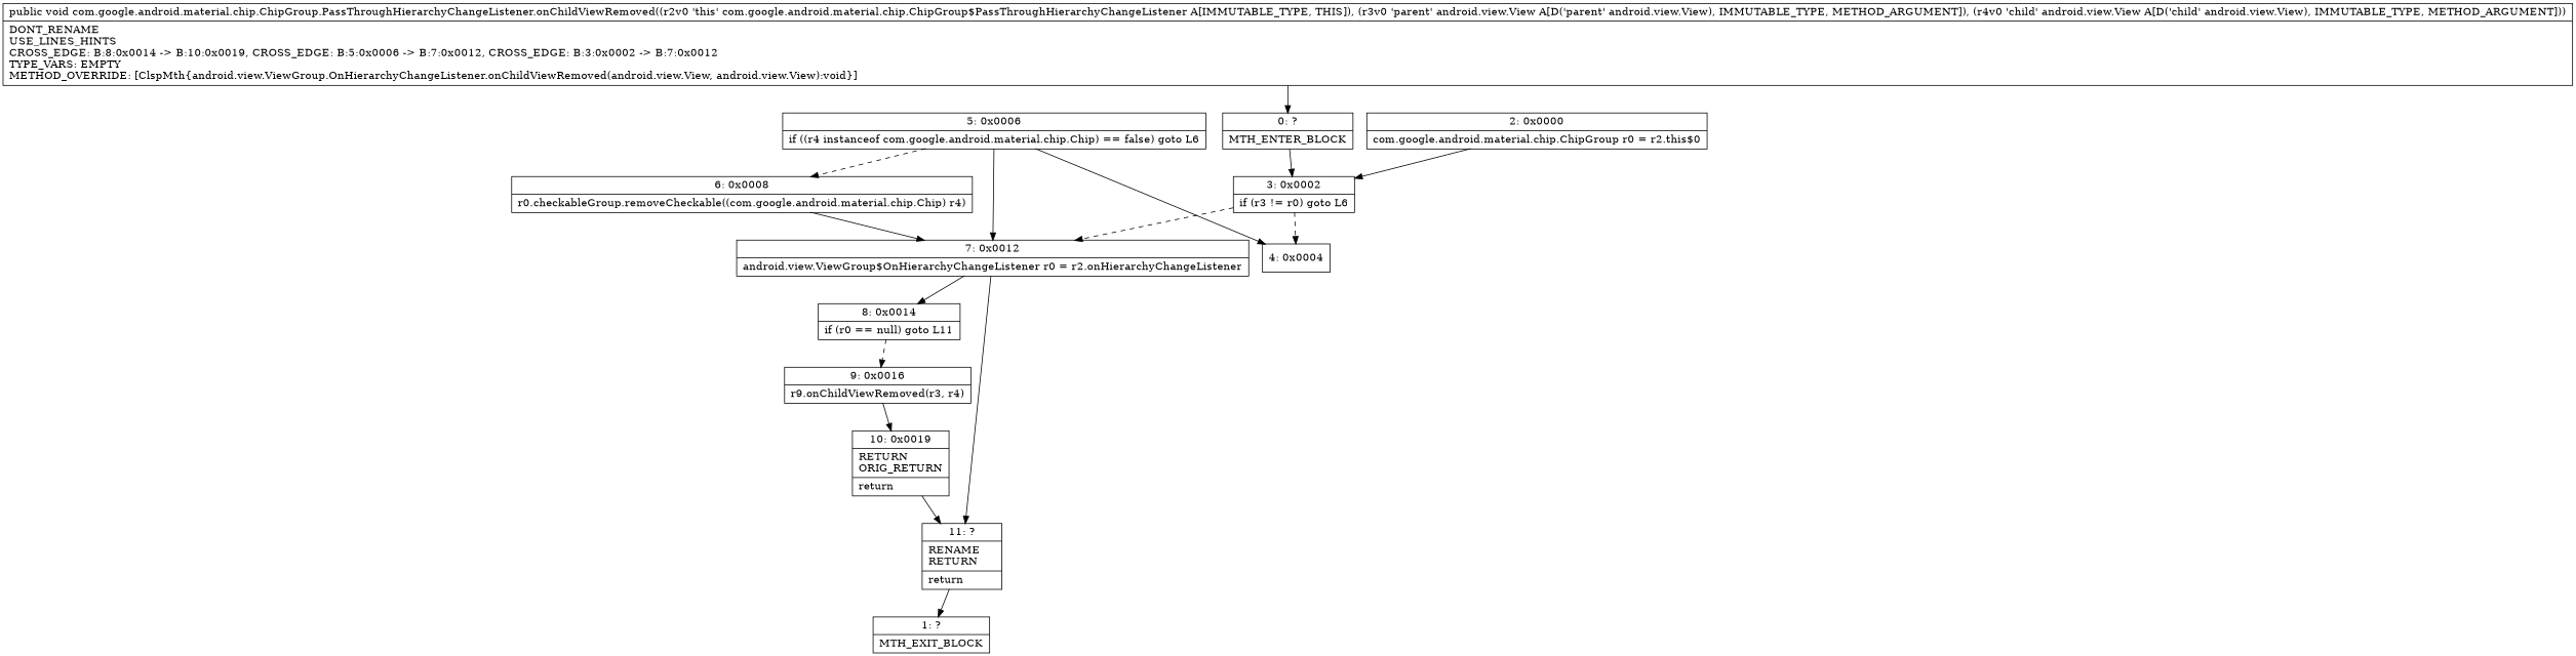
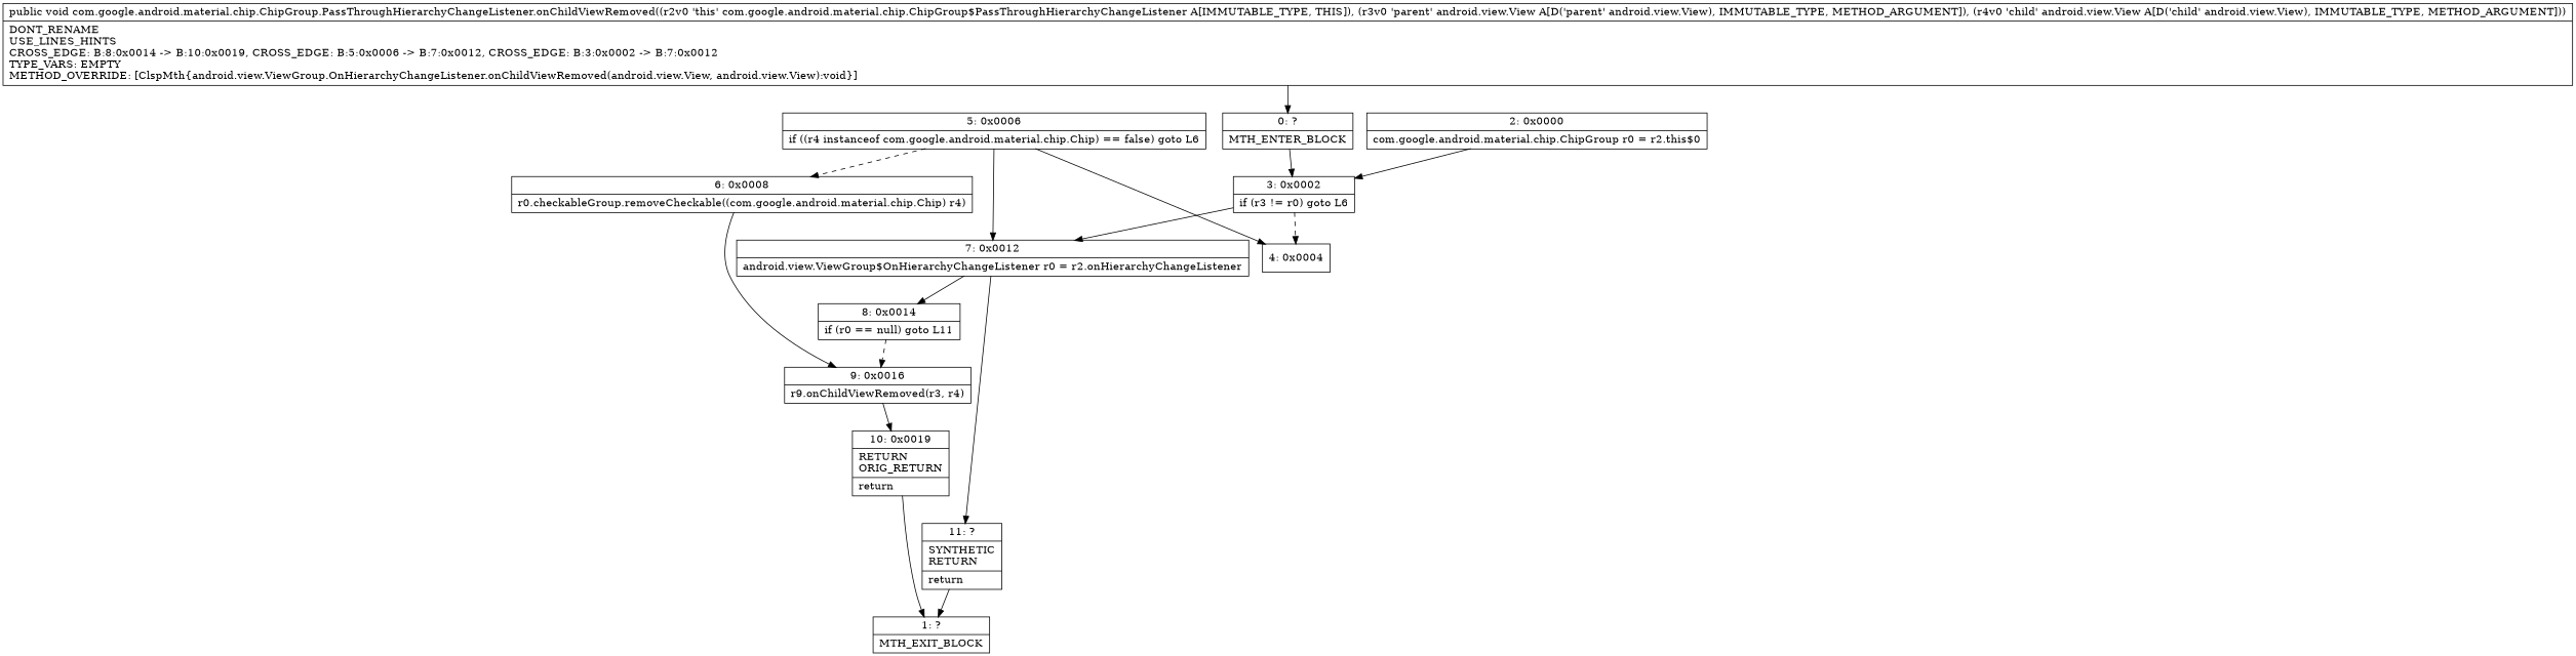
  digraph {
    node [shape=record]
    n1 [label="{0\:\ ?|MTH_ENTER_BLOCK\l}"]
    n2 [label="{3\:\ 0x0002|if (r3 != r0) goto L6\l}"]
    n3 [label="{2\:\ 0x0000|com.google.android.material.chip.ChipGroup r0 = r2.this$0\l}"]
    n4 [label="{4\:\ 0x0004}"]
    n5 [label="{7\:\ 0x0012|android.view.ViewGroup$OnHierarchyChangeListener r0 = r2.onHierarchyChangeListener\l}"]
    n6 [label="{8\:\ 0x0014|if (r0 == null) goto L11\l}"]
-   n7 [label="{11\:\ ?|RENAME\lRETURN\l|return\l}"]
+   n7 [label="{11\:\ ?|SYNTHETIC\lRETURN\l|return\l}"]
    n8 [label="{5\:\ 0x0006|if ((r4 instanceof com.google.android.material.chip.Chip) == false) goto L6\l}"]
    n9 [label="{6\:\ 0x0008|r0.checkableGroup.removeCheckable((com.google.android.material.chip.Chip) r4)\l}"]
    n10 [label="{9\:\ 0x0016|r9.onChildViewRemoved(r3, r4)\l}"]
    n11 [label="{10\:\ 0x0019|RETURN\lORIG_RETURN\l|return\l}"]
    n12 [label="{1\:\ ?|MTH_EXIT_BLOCK\l}"]
    n13 [label="{public void com.google.android.material.chip.ChipGroup.PassThroughHierarchyChangeListener.onChildViewRemoved((r2v0 'this' com.google.android.material.chip.ChipGroup$PassThroughHierarchyChangeListener A[IMMUTABLE_TYPE, THIS]), (r3v0 'parent' android.view.View A[D('parent' android.view.View), IMMUTABLE_TYPE, METHOD_ARGUMENT]), (r4v0 'child' android.view.View A[D('child' android.view.View), IMMUTABLE_TYPE, METHOD_ARGUMENT]))  | DONT_RENAME\lUSE_LINES_HINTS\lCROSS_EDGE: B:8:0x0014 \-\> B:10:0x0019, CROSS_EDGE: B:5:0x0006 \-\> B:7:0x0012, CROSS_EDGE: B:3:0x0002 \-\> B:7:0x0012\lTYPE_VARS: EMPTY\lMETHOD_OVERRIDE: [ClspMth\{android.view.ViewGroup.OnHierarchyChangeListener.onChildViewRemoved(android.view.View, android.view.View):void\}]\l}"]
    n1 -> n2
    n2 -> n4 [style=dashed]
-   n2 -> n5 [style=dashed]
+   n2 -> n5
    n3 -> n2
    n5 -> n6
    n5 -> n7
    n6 -> n10 [style=dashed]
    n7 -> n12
    n8 -> n4
    n8 -> n5
    n8 -> n9 [style=dashed]
-   n9 -> n5
+   n9 -> n10
    n10 -> n11
-   n11 -> n7
+   n11 -> n12
    n13 -> n1
  }
